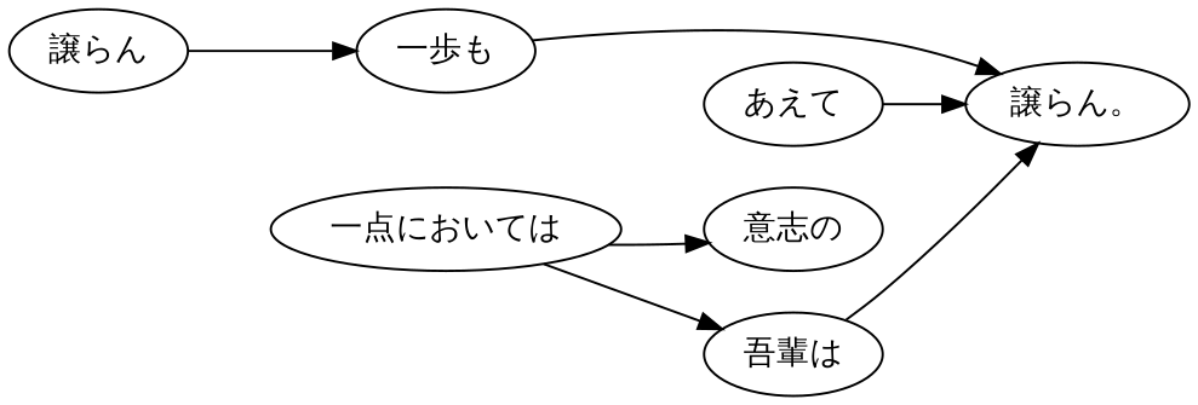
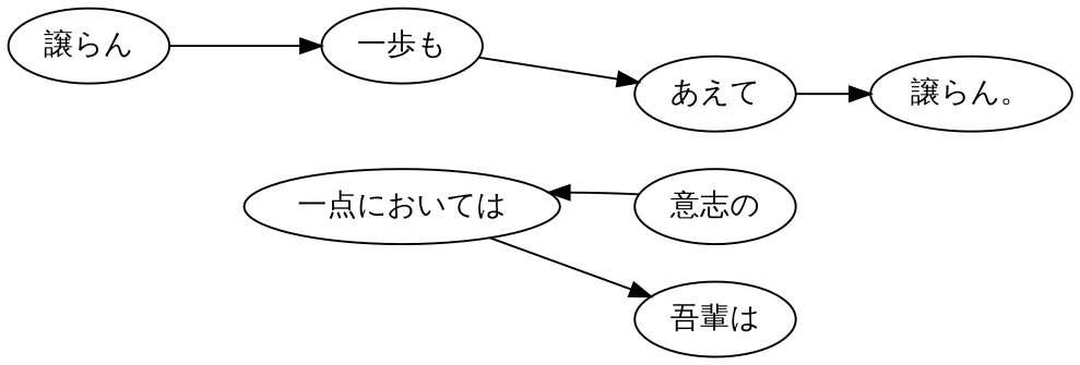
  digraph {
    fontname=Nunito
    rankdir=LR
    node [fontname=Nunito]
    edge [fontname=Nunito]
    n1 [label="吾輩は"]
    n2 [label="譲らん。"]
    n3 [label="意志の"]
    n4 [label="一点においては"]
    n5 [label="あえて"]
    n6 [label="譲らん"]
    n7 [label="一歩も"]
-   n1 -> n2
-   n4 -> n3
+   n3 -> n4
    n4 -> n1
    n5 -> n2
    n6 -> n7
-   n7 -> n2
+   n7 -> n5
  }
